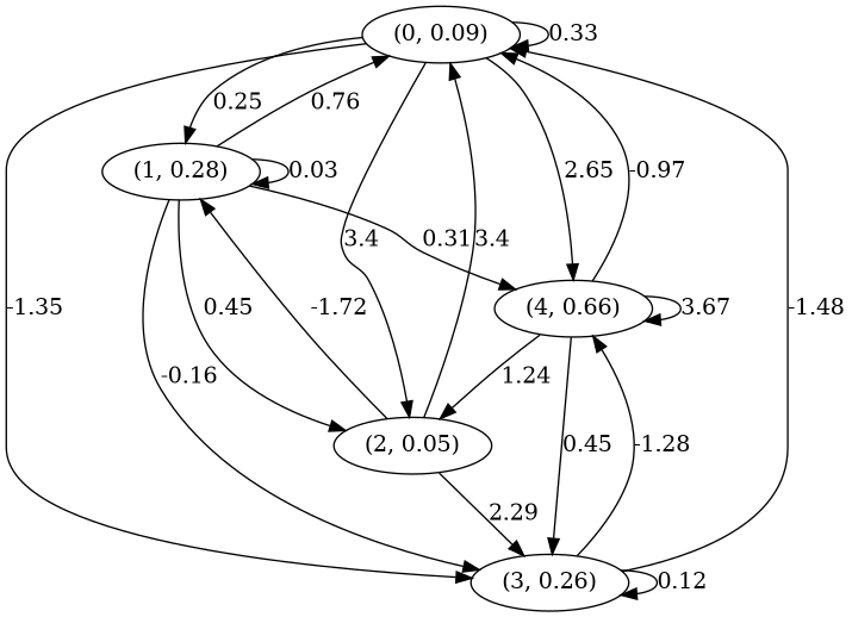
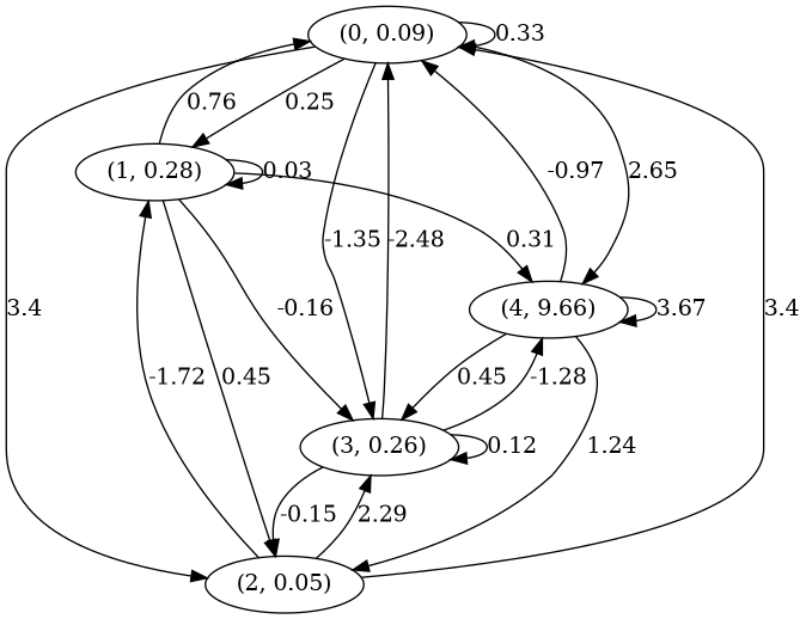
  digraph {
    n1 [label="(0, 0.09)"]
    n2 [label="(1, 0.28)"]
    n3 [label="(2, 0.05)"]
    n4 [label="(3, 0.26)"]
-   n5 [label="(4, 0.66)"]
+   n5 [label="(4, 9.66)"]
    n1 -> n1 [label=0.33]
    n1 -> n2 [label=0.25]
    n1 -> n3 [label=3.4]
    n1 -> n4 [label=-1.35]
    n1 -> n5 [label=2.65]
    n2 -> n1 [label=0.76]
    n2 -> n2 [label=0.03]
    n2 -> n3 [label=0.45]
    n2 -> n4 [label=-0.16]
    n2 -> n5 [label=0.31]
    n3 -> n1 [label=3.4]
    n3 -> n2 [label=-1.72]
    n3 -> n4 [label=2.29]
-   n4 -> n1 [label=-1.48]
+   n4 -> n1 [label=-2.48]
+   n4 -> n3 [label=-0.15]
    n4 -> n4 [label=0.12]
    n4 -> n5 [label=-1.28]
    n5 -> n1 [label=-0.97]
    n5 -> n3 [label=1.24]
    n5 -> n4 [label=0.45]
    n5 -> n5 [label=3.67]
  }
